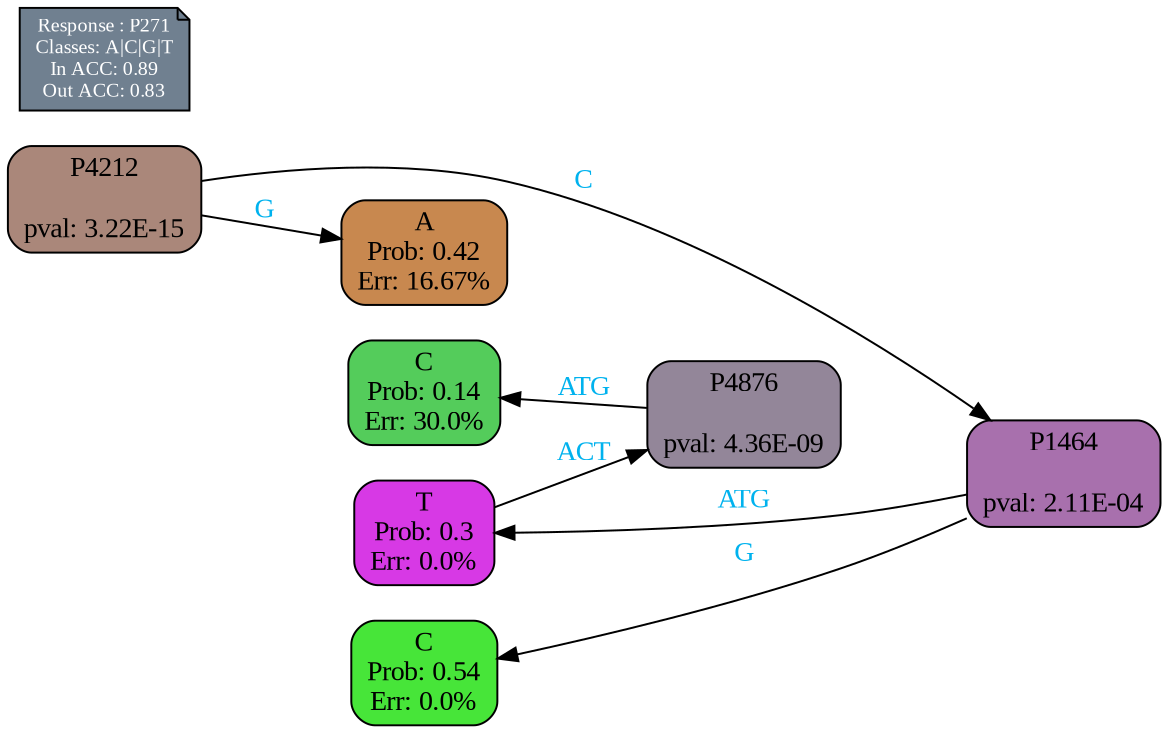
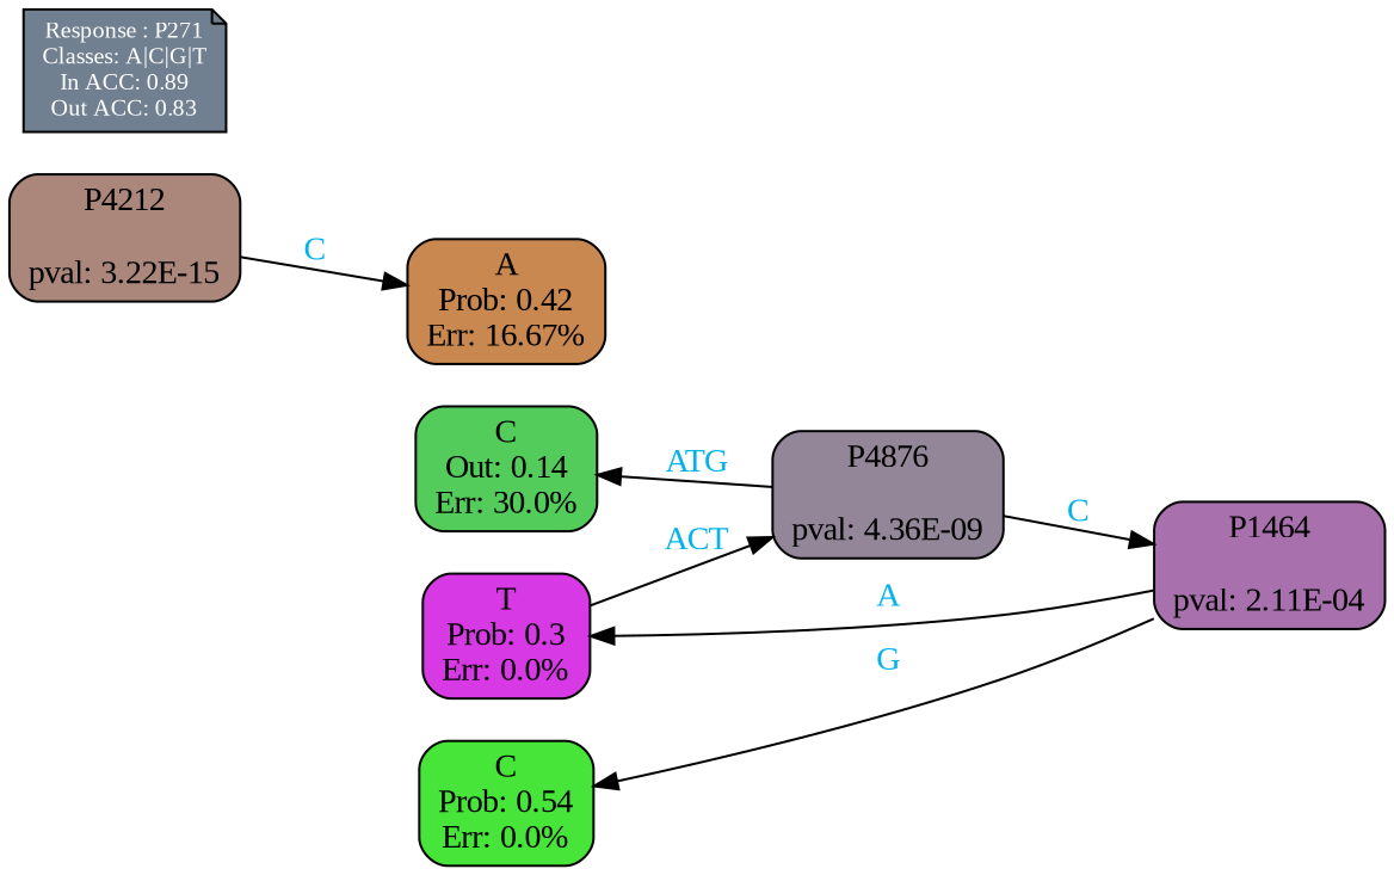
  digraph {
    fontname="Liberation Serif"
    rankdir=LR
    ranksep=equally
    splines=polylines
    node [color=black fontname="Liberation Serif" shape=box style="filled, rounded"]
    edge [fontcolor=deepskyblue2 fontname="Liberation Serif"]
-   n1 [fillcolor="#54cc5b" label="C\nProb: 0.14\nErr: 30.0%"]
+   n1 [fillcolor="#54cc5b" label="C\nOut: 0.14\nErr: 30.0%"]
    n2 [fillcolor="#d739e5" label="T\nProb: 0.3\nErr: 0.0%"]
    n3 [fillcolor="#47e539" label="C\nProb: 0.54\nErr: 0.0%"]
    n4 [fillcolor="#c8884f" label="A\nProb: 0.42\nErr: 16.67%"]
    n5 [align=left fillcolor=slategray fontcolor=white fontsize=10 label="Response : P271\nClasses: A|C|G|T\nIn ACC: 0.89\nOut ACC: 0.83\n" shape=note style=filled]
    n6 [fillcolor="#aa877a" label="P4212\n\npval: 3.22E-15"]
    n7 [fillcolor="#938699" label="P4876\n\npval: 4.36E-09"]
    n8 [fillcolor="#a870ad" label="P1464\n\npval: 2.11E-04"]
    subgraph sub_1 {
      rank=same
      n1
      n2
      n3
      n4
    }
    subgraph sub_2 {
      rank=same
      n5
      n6
    }
    n2 -> n7 [label=ACT]
-   n6 -> n4 [label=G]
+   n6 -> n4 [label=C]
    n7 -> n1 [label=ATG]
-   n6 -> n8 [label=C]
-   n8 -> n2 [label=ATG]
+   n7 -> n8 [label=C]
+   n8 -> n2 [label=A]
    n8 -> n3 [label=G]
  }
